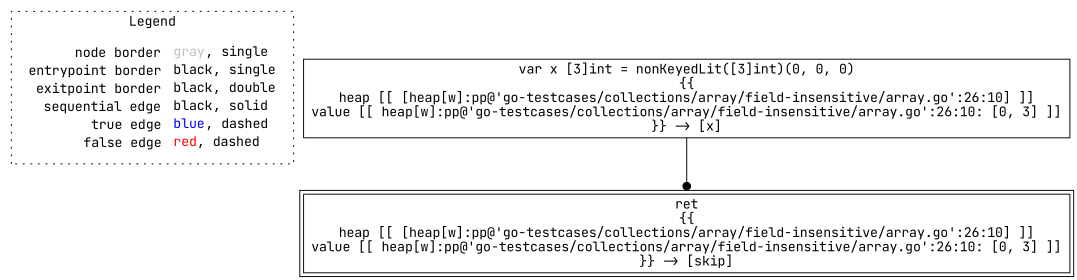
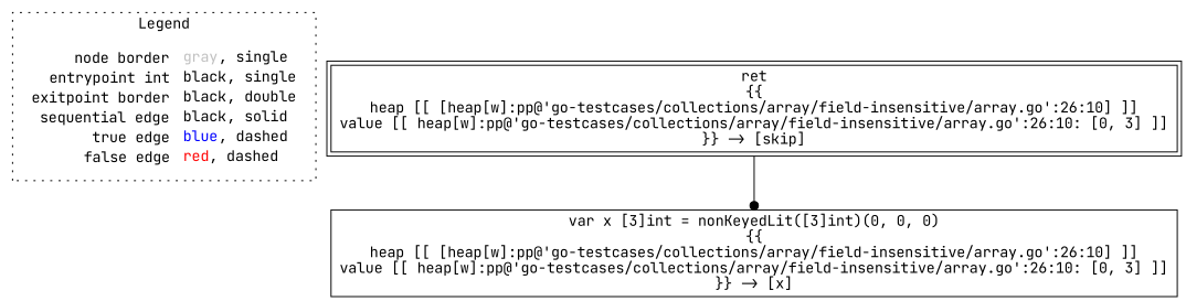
  digraph {
    fontname="JetBrains Mono"
    node [shape=rect fontname="JetBrains Mono" color=black]
-   n1 [label=<<table border="0" cellpadding="2" cellspacing="0" cellborder="0"><tr><td align="right">node border&nbsp;</td><td align="left"><font color="gray">gray</font>, single</td></tr><tr><td align="right">entrypoint border&nbsp;</td><td align="left"><font color="black">black</font>, single</td></tr><tr><td align="right">exitpoint border&nbsp;</td><td align="left"><font color="black">black</font>, double</td></tr><tr><td align="right">sequential edge&nbsp;</td><td align="left"><font color="black">black</font>, solid</td></tr><tr><td align="right">true edge&nbsp;</td><td align="left"><font color="blue">blue</font>, dashed</td></tr><tr><td align="right">false edge&nbsp;</td><td align="left"><font color="red">red</font>, dashed</td></tr></table>> shape=plaintext color=""]
+   n1 [label=<<table border="0" cellpadding="2" cellspacing="0" cellborder="0"><tr><td align="right">node border&nbsp;</td><td align="left"><font color="gray">gray</font>, single</td></tr><tr><td align="right">entrypoint int&nbsp;</td><td align="left"><font color="black">black</font>, single</td></tr><tr><td align="right">exitpoint border&nbsp;</td><td align="left"><font color="black">black</font>, double</td></tr><tr><td align="right">sequential edge&nbsp;</td><td align="left"><font color="black">black</font>, solid</td></tr><tr><td align="right">true edge&nbsp;</td><td align="left"><font color="blue">blue</font>, dashed</td></tr><tr><td align="right">false edge&nbsp;</td><td align="left"><font color="red">red</font>, dashed</td></tr></table>> shape=plaintext color=""]
    n2 [label=<var x [3]int = nonKeyedLit([3]int)(0, 0, 0)<BR/>{{<BR/>heap [[ [heap[w]:pp@'go-testcases/collections/array/field-insensitive/array.go':26:10] ]]<BR/>value [[ heap[w]:pp@'go-testcases/collections/array/field-insensitive/array.go':26:10: [0, 3] ]]<BR/>}} -&gt; [x]>]
    n3 [label=<ret<BR/>{{<BR/>heap [[ [heap[w]:pp@'go-testcases/collections/array/field-insensitive/array.go':26:10] ]]<BR/>value [[ heap[w]:pp@'go-testcases/collections/array/field-insensitive/array.go':26:10: [0, 3] ]]<BR/>}} -&gt; [skip]> peripheries=2]
    subgraph cluster_1 {
      label=Legend
      style=dotted
      n1
    }
-   n2 -> n3 [color=black arrowhead=dot fontname="JetBrains Mono"]
+   n3 -> n2 [color=black arrowhead=dot fontname="JetBrains Mono"]
  }
